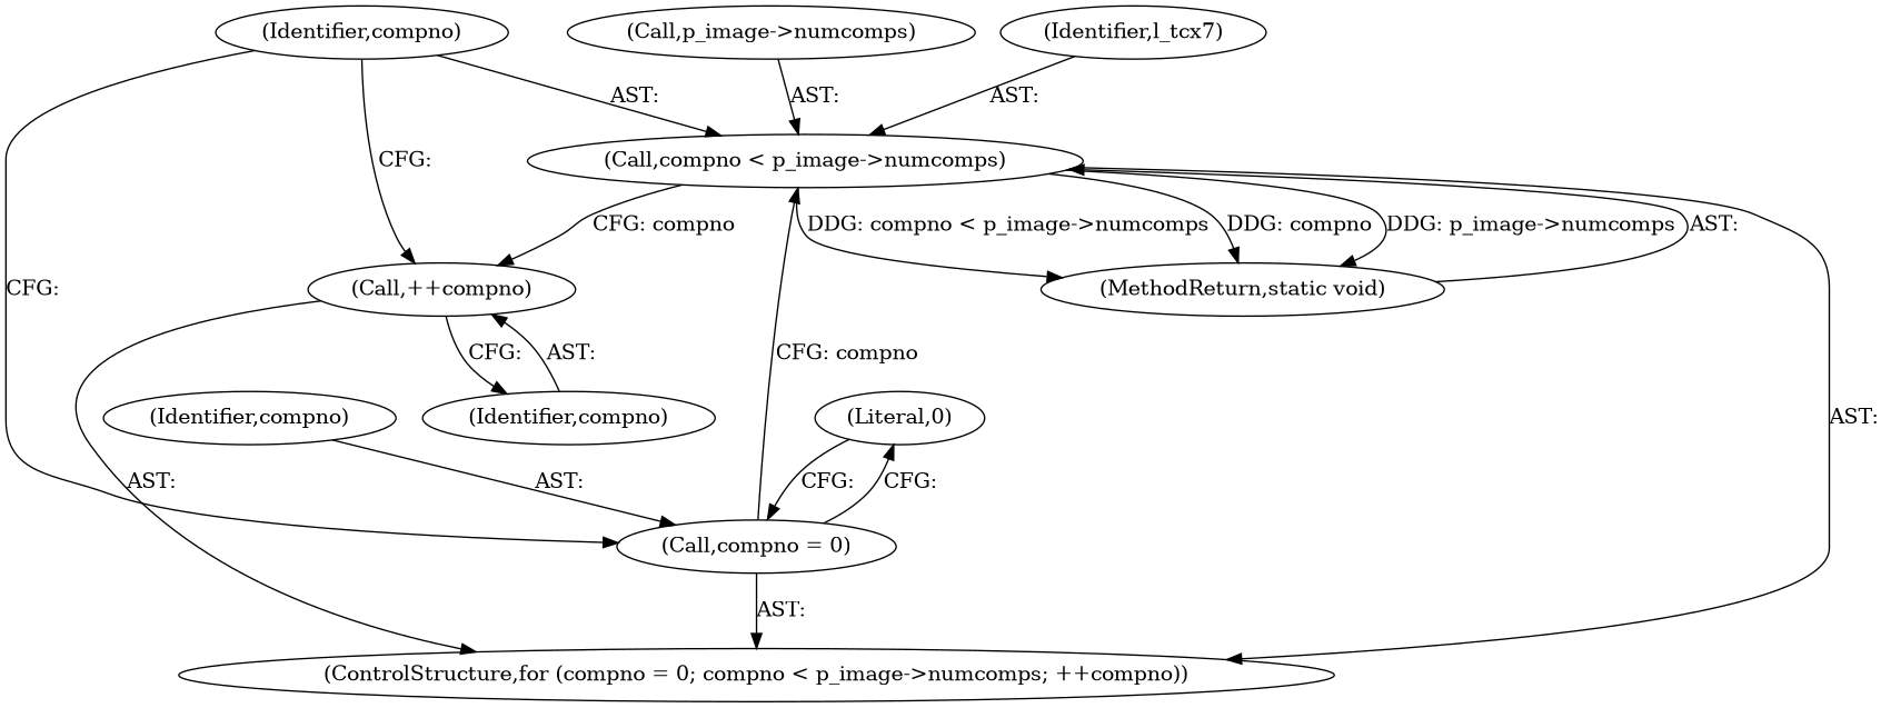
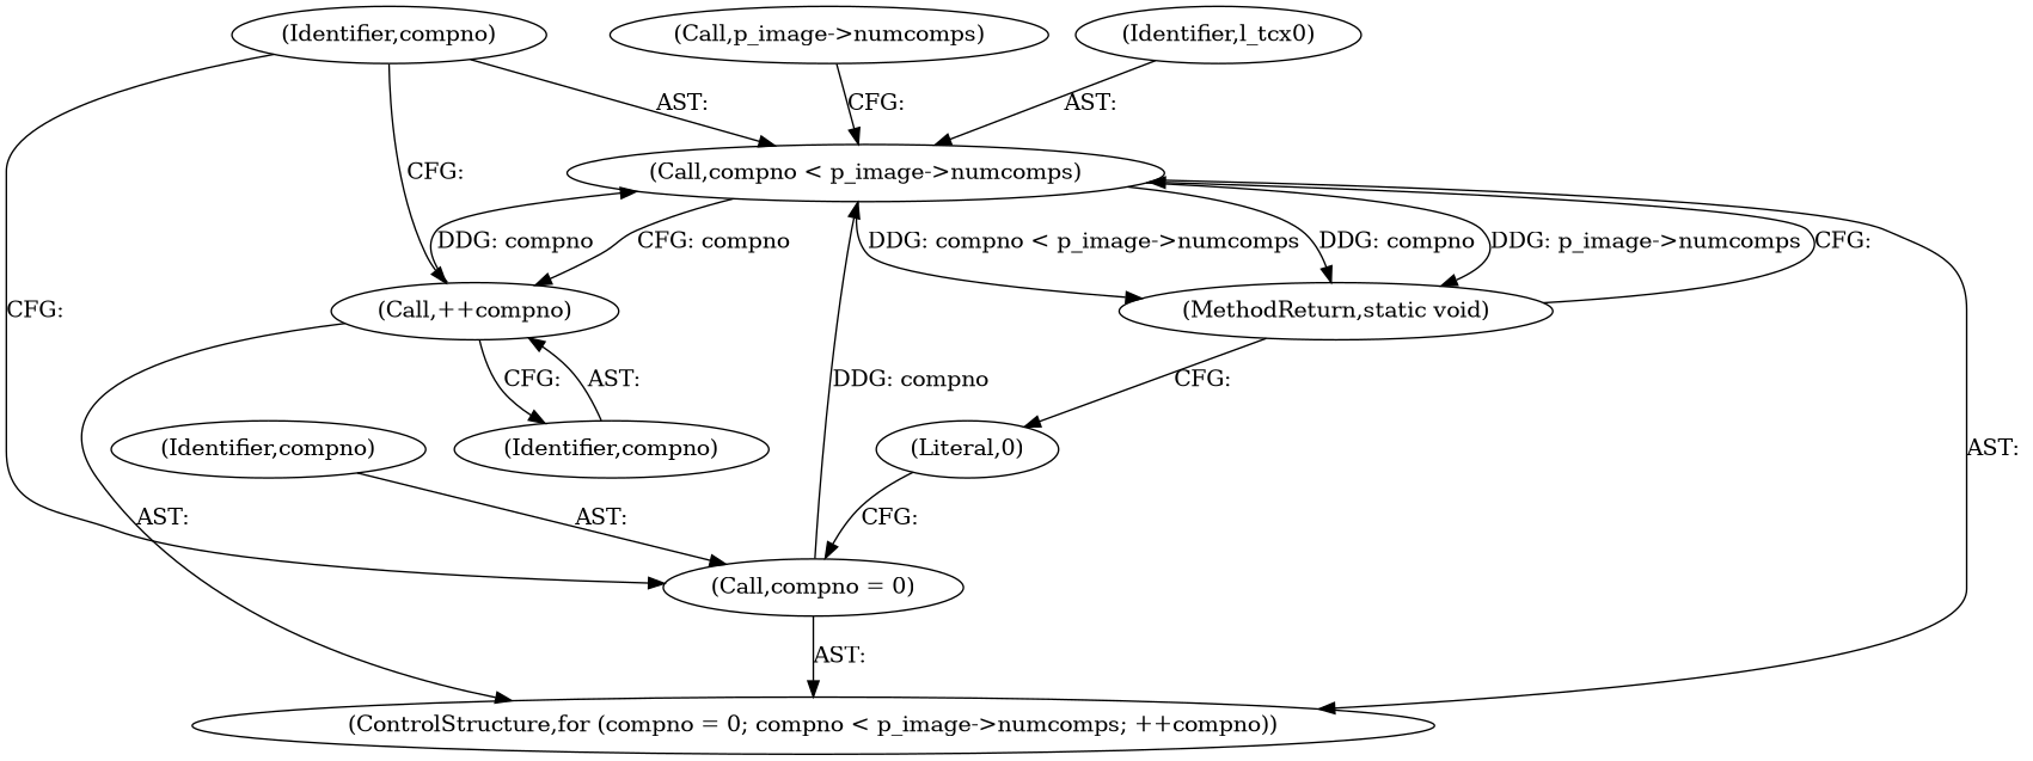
  digraph {
    n1 [label="(Call,compno < p_image->numcomps)"]
    n2 [label="(Call,++compno)"]
    n3 [label="(MethodReturn,static void)"]
    n4 [label="(ControlStructure,for (compno = 0; compno < p_image->numcomps; ++compno))"]
    n5 [label="(Identifier,compno)"]
    n6 [label="(Call,p_image->numcomps)"]
    n7 [label="(Call,compno = 0)"]
    n8 [label="(Literal,0)"]
-   n9 [label="(Identifier,l_tcx7)"]
+   n9 [label="(Identifier,l_tcx0)"]
    n10 [label="(Identifier,compno)"]
    n11 [label="(Identifier,compno)"]
    n1 -> n2 [label="CFG: compno"]
    n1 -> n3 [label="DDG: compno < p_image->numcomps"]
    n1 -> n3 [label="DDG: compno"]
    n1 -> n3 [label="DDG: p_image->numcomps"]
    n1 -> n4 [label="AST: "]
+   n2 -> n1 [label="DDG: compno"]
    n2 -> n4 [label="AST: "]
    n2 -> n5 [label="CFG: "]
-   n3 -> n1 [label="AST: "]
+   n3 -> n1 [label="CFG: "]
    n5 -> n2 [label="AST: "]
-   n6 -> n1 [label="AST: "]
-   n7 -> n1 [label="CFG: compno"]
+   n6 -> n1 [label="CFG: "]
+   n7 -> n1 [label="DDG: compno"]
    n7 -> n4 [label="AST: "]
-   n7 -> n8 [label="CFG: "]
+   n3 -> n8 [label="CFG: "]
    n8 -> n7 [label="CFG: "]
    n9 -> n1 [label="AST: "]
    n10 -> n7 [label="AST: "]
    n11 -> n1 [label="AST: "]
    n11 -> n2 [label="CFG: "]
    n11 -> n7 [label="CFG: "]
  }
